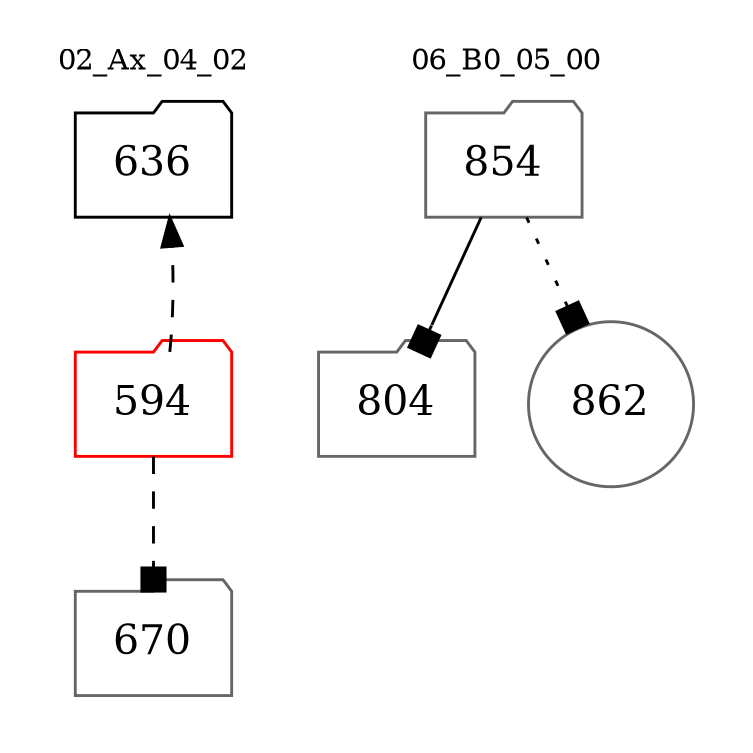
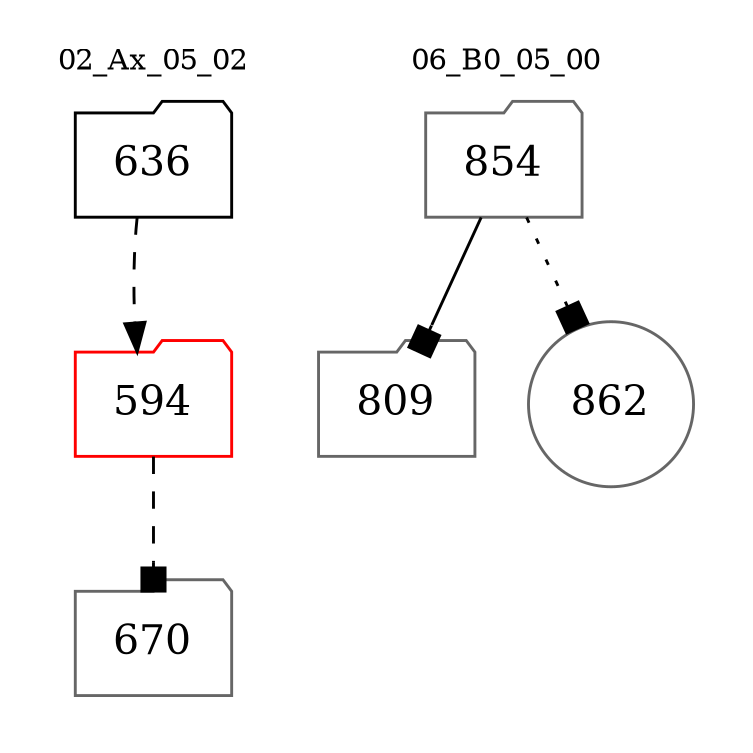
  digraph {
    node [color=gray40 shape=folder]
    edge [arrowhead=box color=black style=dashed]
    n1 [color=black label=636]
    n2 [color=red label=594]
    n3 [label=670]
    n4 [label=854]
-   n5 [label=804]
+   n5 [label=809]
    n6 [label=862 shape=circle]
    subgraph cluster_1 {
      color=white
      fontsize=10
-     label="02_Ax_04_02"
+     label="02_Ax_05_02"
      n1
      n2
      n3
    }
    subgraph cluster_2 {
      color=white
      fontsize=10
      label="06_B0_05_00"
      n4
      n5
      n6
    }
-   n2 -> n1 [arrowhead=normal]
+   n1 -> n2 [arrowhead=normal]
    n2 -> n3
    n4 -> n5 [style=solid]
    n4 -> n6 [style=dotted]
  }
